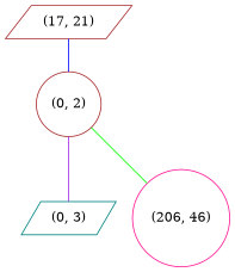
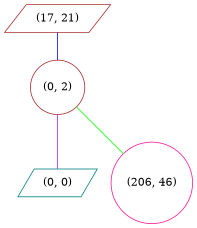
  graph {
    node [color=brown shape=circle]
    n1 [label="(0, 2)"]
    "(17, 21)" [shape=parallelogram]
-   "(0, 0)" [color=teal shape=parallelogram label="(0, 3)"]
+   "(0, 0)" [color=teal shape=parallelogram]
    "(206, 46)" [color=deeppink]
    n1 -- "(0, 0)" [color=purple weight=4]
    n1 -- "(206, 46)" [color=green weight=2]
    "(17, 21)" -- n1 [color=blue weight=3]
  }
